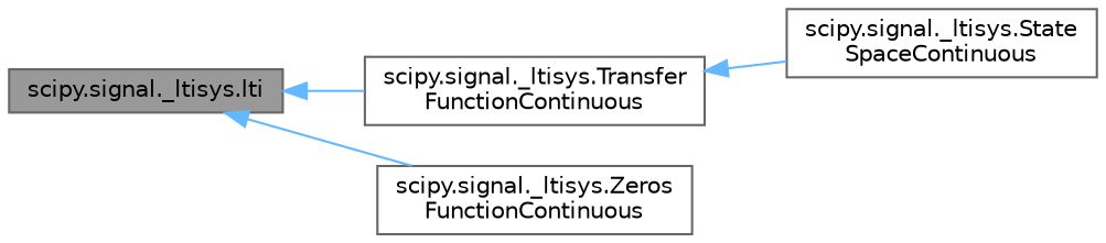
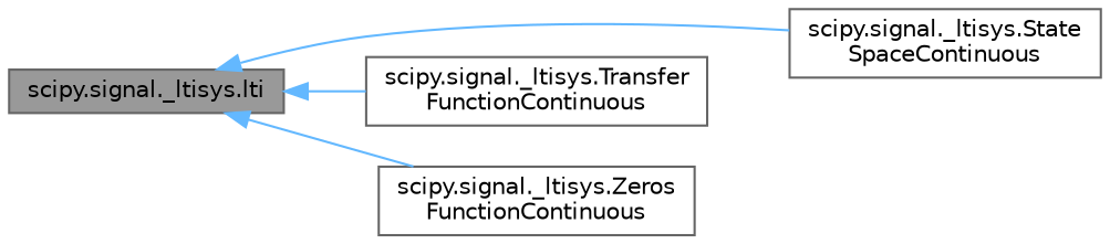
  digraph {
    rankdir=LR
    node [color=gray40 fillcolor=white fontname=Helvetica fontsize=10 shape=box style=filled]
    edge [color=steelblue1 dir=back fontname=Helvetica fontsize=10 labelfontname=Helvetica labelfontsize=10 style=solid]
    n1 [fillcolor=grey60 fontcolor=black height=0.2 label="scipy.signal._ltisys.lti" width=0.4]
    n2 [height=0.2 label="scipy.signal._ltisys.State\lSpaceContinuous" width=0.4]
    n3 [height=0.2 label="scipy.signal._ltisys.Transfer\lFunctionContinuous" width=0.4]
    n4 [height=0.2 label="scipy.signal._ltisys.Zeros\lFunctionContinuous" width=0.4]
-   n3 -> n2
+   n1 -> n2
    n1 -> n3
    n1 -> n4
  }
